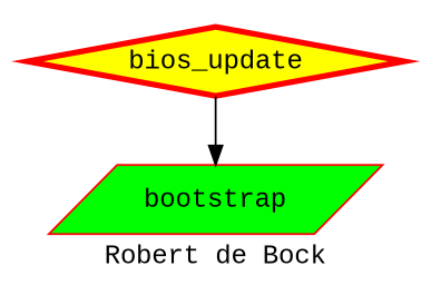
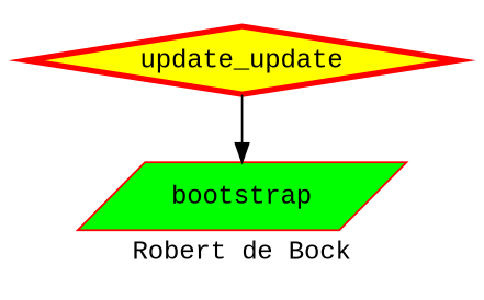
  digraph {
    label="Robert de Bock"
    fontname="Liberation Mono"
    node [style=filled color=red fontname="Liberation Mono"]
    bootstrap [fillcolor=green shape=parallelogram]
-   bios_update [fillcolor=yellow penwidth=3 shape=diamond]
+   bios_update [fillcolor=yellow penwidth=3 shape=diamond label=update_update]
    bios_update -> bootstrap [fontname="Liberation Mono"]
  }
